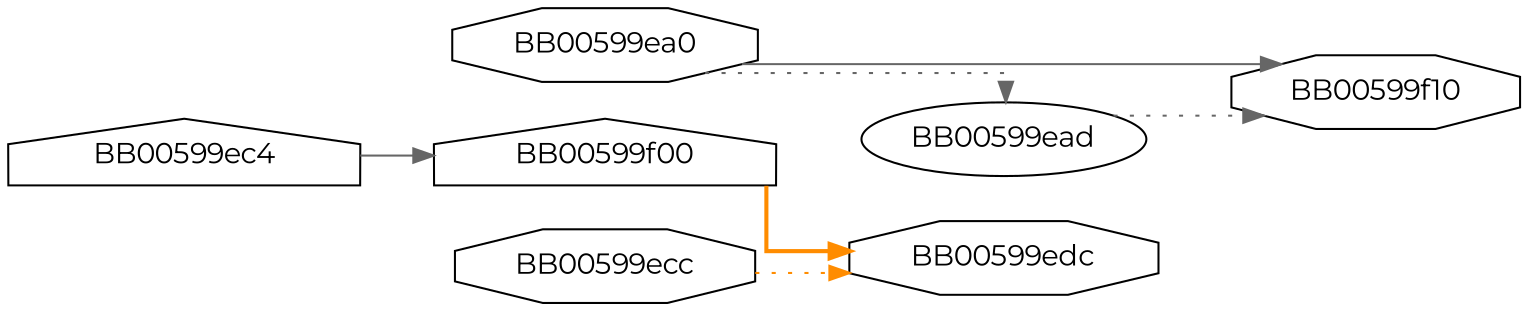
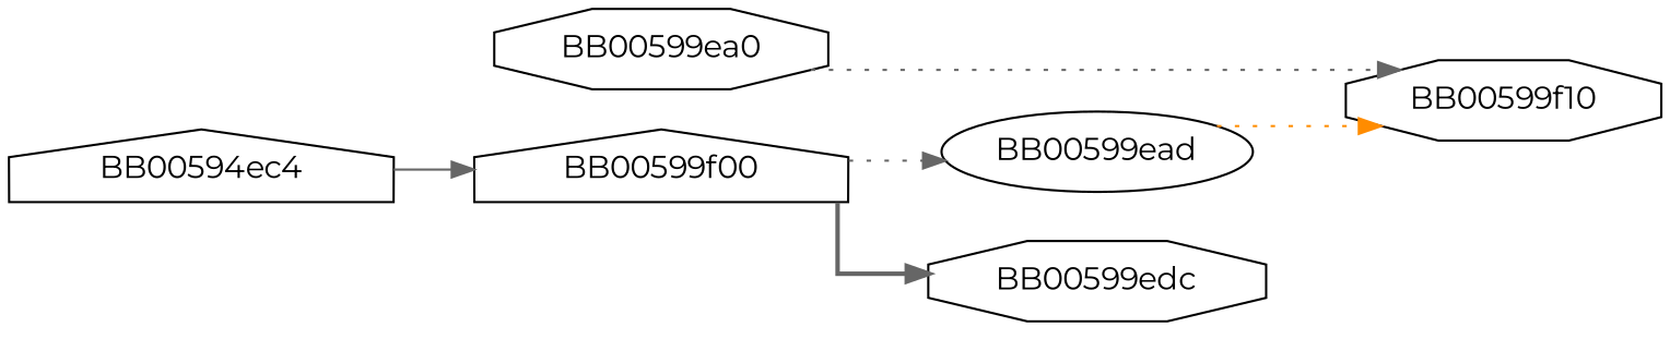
  digraph {
    fontname=Montserrat
    rankdir=LR
    splines=ortho
    node [fontname=Montserrat shape=octagon]
    edge [color=gray40 fontname=Montserrat style=dotted]
    BB00599ea0
    BB00599f10
    BB00599ead [shape=ellipse]
    BB00599f00 [shape=house]
    BB00599edc
-   BB00599ec4 [shape=house]
-   BB00599ecc
-   BB00599ea0 -> BB00599f10 [style=solid]
-   BB00599ea0 -> BB00599ead
-   BB00599ead -> BB00599f10
-   BB00599f00 -> BB00599edc [color=darkorange style=bold]
+   BB00599ec4 [shape=house label=BB00594ec4]
+   BB00599ea0 -> BB00599f10
+   BB00599f00 -> BB00599ead
+   BB00599ead -> BB00599f10 [color=darkorange]
+   BB00599f00 -> BB00599edc [style=bold]
    BB00599ec4 -> BB00599f00 [style=solid]
-   BB00599ecc -> BB00599edc [color=darkorange]
  }
